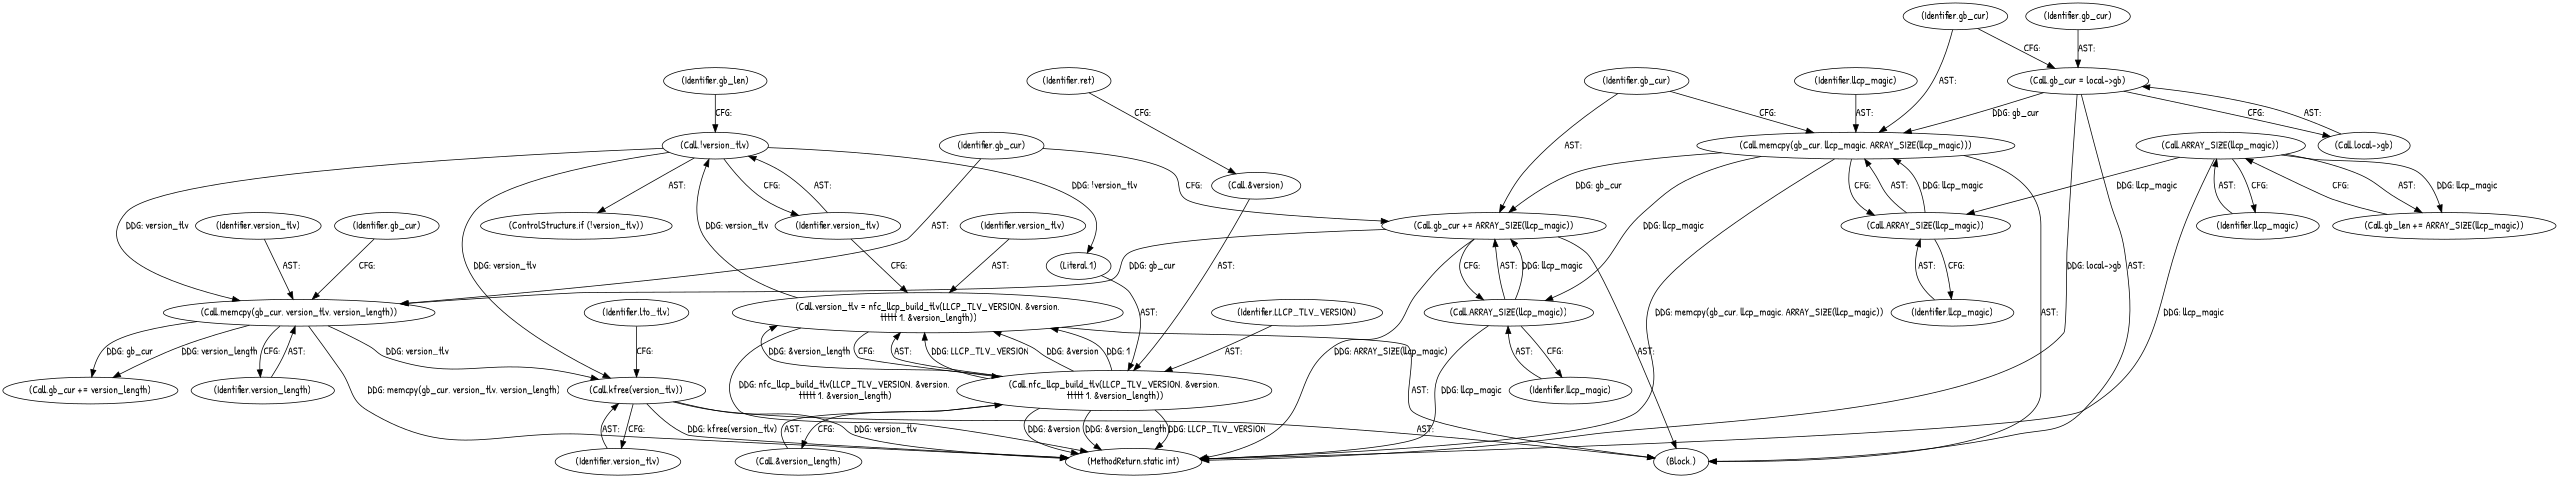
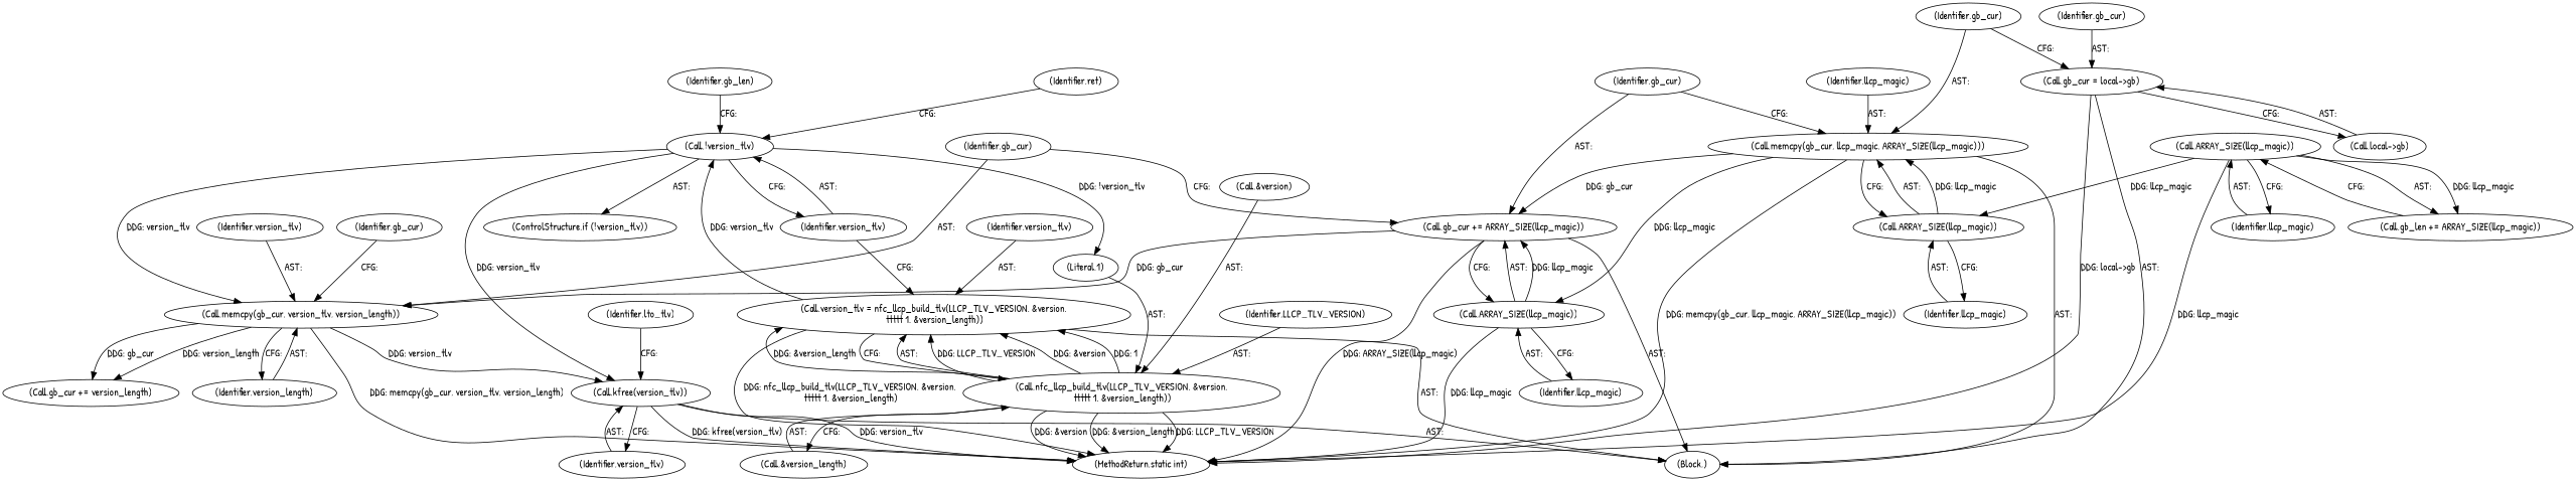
  digraph {
    fontname="Patrick Hand"
    node [fontname="Patrick Hand"]
    edge [fontname="Patrick Hand"]
    n1 [label="(Call,kfree(version_tlv))"]
    n2 [label="(Identifier,version_tlv)"]
    n3 [label="(MethodReturn,static int)"]
    n4 [label="(Block,)"]
    n5 [label="(Call,!version_tlv)"]
    n6 [label="(Call,memcpy(gb_cur, version_tlv, version_length))"]
    n7 [label="(Identifier,version_tlv)"]
    n8 [label="(ControlStructure,if (!version_tlv))"]
    n9 [label="(Literal,1)"]
    n10 [label="(Identifier,version_length)"]
    n11 [label="(Call,gb_cur += version_length)"]
    n12 [label="(Call,version_tlv = nfc_llcp_build_tlv(LLCP_TLV_VERSION, &version,\n \t\t\t\t\t 1, &version_length))"]
    n13 [label="(Call,nfc_llcp_build_tlv(LLCP_TLV_VERSION, &version,\n \t\t\t\t\t 1, &version_length))"]
    n14 [label="(Call,&version_length)"]
    n15 [label="(Call,gb_cur += ARRAY_SIZE(llcp_magic))"]
    n16 [label="(Call,ARRAY_SIZE(llcp_magic))"]
    n17 [label="(Identifier,llcp_magic)"]
    n18 [label="(Call,memcpy(gb_cur, llcp_magic, ARRAY_SIZE(llcp_magic)))"]
    n19 [label="(Call,ARRAY_SIZE(llcp_magic))"]
    n20 [label="(Identifier,llcp_magic)"]
    n21 [label="(Call,gb_cur = local->gb)"]
    n22 [label="(Call,local->gb)"]
    n23 [label="(Call,ARRAY_SIZE(llcp_magic))"]
    n24 [label="(Identifier,llcp_magic)"]
    n25 [label="(Call,gb_len += ARRAY_SIZE(llcp_magic))"]
    n26 [label="(Identifier,gb_cur)"]
    n27 [label="(Identifier,version_tlv)"]
    n28 [label="(Identifier,ret)"]
    n29 [label="(Identifier,lto_tlv)"]
    n30 [label="(Call,&version)"]
    n31 [label="(Identifier,LLCP_TLV_VERSION)"]
    n32 [label="(Identifier,gb_len)"]
    n33 [label="(Identifier,gb_cur)"]
    n34 [label="(Identifier,gb_cur)"]
    n35 [label="(Identifier,gb_cur)"]
    n36 [label="(Identifier,gb_cur)"]
    n37 [label="(Identifier,llcp_magic)"]
    n38 [label="(Identifier,version_tlv)"]
    n1 -> n2 [label="CFG: "]
    n1 -> n3 [label="DDG: version_tlv"]
    n1 -> n3 [label="DDG: kfree(version_tlv)"]
    n1 -> n4 [label="AST: "]
    n2 -> n1 [label="AST: "]
    n5 -> n1 [label="DDG: version_tlv"]
    n5 -> n6 [label="DDG: version_tlv"]
    n5 -> n7 [label="CFG: "]
    n5 -> n8 [label="AST: "]
    n5 -> n9 [label="DDG: !version_tlv"]
    n6 -> n1 [label="DDG: version_tlv"]
    n6 -> n3 [label="DDG: memcpy(gb_cur, version_tlv, version_length)"]
    n6 -> n10 [label="CFG: "]
    n6 -> n11 [label="DDG: version_length"]
    n6 -> n11 [label="DDG: gb_cur"]
    n7 -> n5 [label="AST: "]
    n7 -> n12 [label="CFG: "]
    n9 -> n13 [label="AST: "]
    n10 -> n6 [label="AST: "]
    n12 -> n3 [label="DDG: nfc_llcp_build_tlv(LLCP_TLV_VERSION, &version,\n \t\t\t\t\t 1, &version_length)"]
    n12 -> n4 [label="AST: "]
    n12 -> n5 [label="DDG: version_tlv"]
    n12 -> n13 [label="CFG: "]
    n13 -> n3 [label="DDG: &version_length"]
    n13 -> n3 [label="DDG: LLCP_TLV_VERSION"]
    n13 -> n3 [label="DDG: &version"]
    n13 -> n12 [label="AST: "]
    n13 -> n12 [label="DDG: LLCP_TLV_VERSION"]
    n13 -> n12 [label="DDG: &version"]
    n13 -> n12 [label="DDG: 1"]
    n13 -> n12 [label="DDG: &version_length"]
    n13 -> n14 [label="CFG: "]
    n14 -> n13 [label="AST: "]
    n15 -> n3 [label="DDG: ARRAY_SIZE(llcp_magic)"]
    n15 -> n4 [label="AST: "]
    n15 -> n6 [label="DDG: gb_cur"]
    n15 -> n16 [label="CFG: "]
    n16 -> n3 [label="DDG: llcp_magic"]
    n16 -> n15 [label="AST: "]
    n16 -> n15 [label="DDG: llcp_magic"]
    n16 -> n17 [label="CFG: "]
    n17 -> n16 [label="AST: "]
    n18 -> n3 [label="DDG: memcpy(gb_cur, llcp_magic, ARRAY_SIZE(llcp_magic))"]
    n18 -> n4 [label="AST: "]
    n18 -> n15 [label="DDG: gb_cur"]
    n18 -> n16 [label="DDG: llcp_magic"]
    n18 -> n19 [label="CFG: "]
    n19 -> n18 [label="AST: "]
    n19 -> n18 [label="DDG: llcp_magic"]
    n19 -> n20 [label="CFG: "]
    n20 -> n19 [label="AST: "]
    n21 -> n3 [label="DDG: local->gb"]
    n21 -> n4 [label="AST: "]
-   n21 -> n18 [label="DDG: gb_cur"]
    n21 -> n22 [label="CFG: "]
    n22 -> n21 [label="AST: "]
    n23 -> n3 [label="DDG: llcp_magic"]
    n23 -> n19 [label="DDG: llcp_magic"]
    n23 -> n24 [label="CFG: "]
    n23 -> n25 [label="AST: "]
    n23 -> n25 [label="DDG: llcp_magic"]
    n24 -> n23 [label="AST: "]
    n25 -> n23 [label="CFG: "]
    n26 -> n6 [label="CFG: "]
    n27 -> n6 [label="AST: "]
-   n28 -> n30 [label="CFG: "]
+   n28 -> n5 [label="CFG: "]
    n29 -> n1 [label="CFG: "]
    n30 -> n13 [label="AST: "]
    n31 -> n13 [label="AST: "]
    n32 -> n5 [label="CFG: "]
    n33 -> n15 [label="AST: "]
    n33 -> n18 [label="CFG: "]
    n34 -> n21 [label="AST: "]
    n35 -> n6 [label="AST: "]
    n35 -> n15 [label="CFG: "]
    n36 -> n18 [label="AST: "]
    n36 -> n21 [label="CFG: "]
    n37 -> n18 [label="AST: "]
    n38 -> n12 [label="AST: "]
  }
